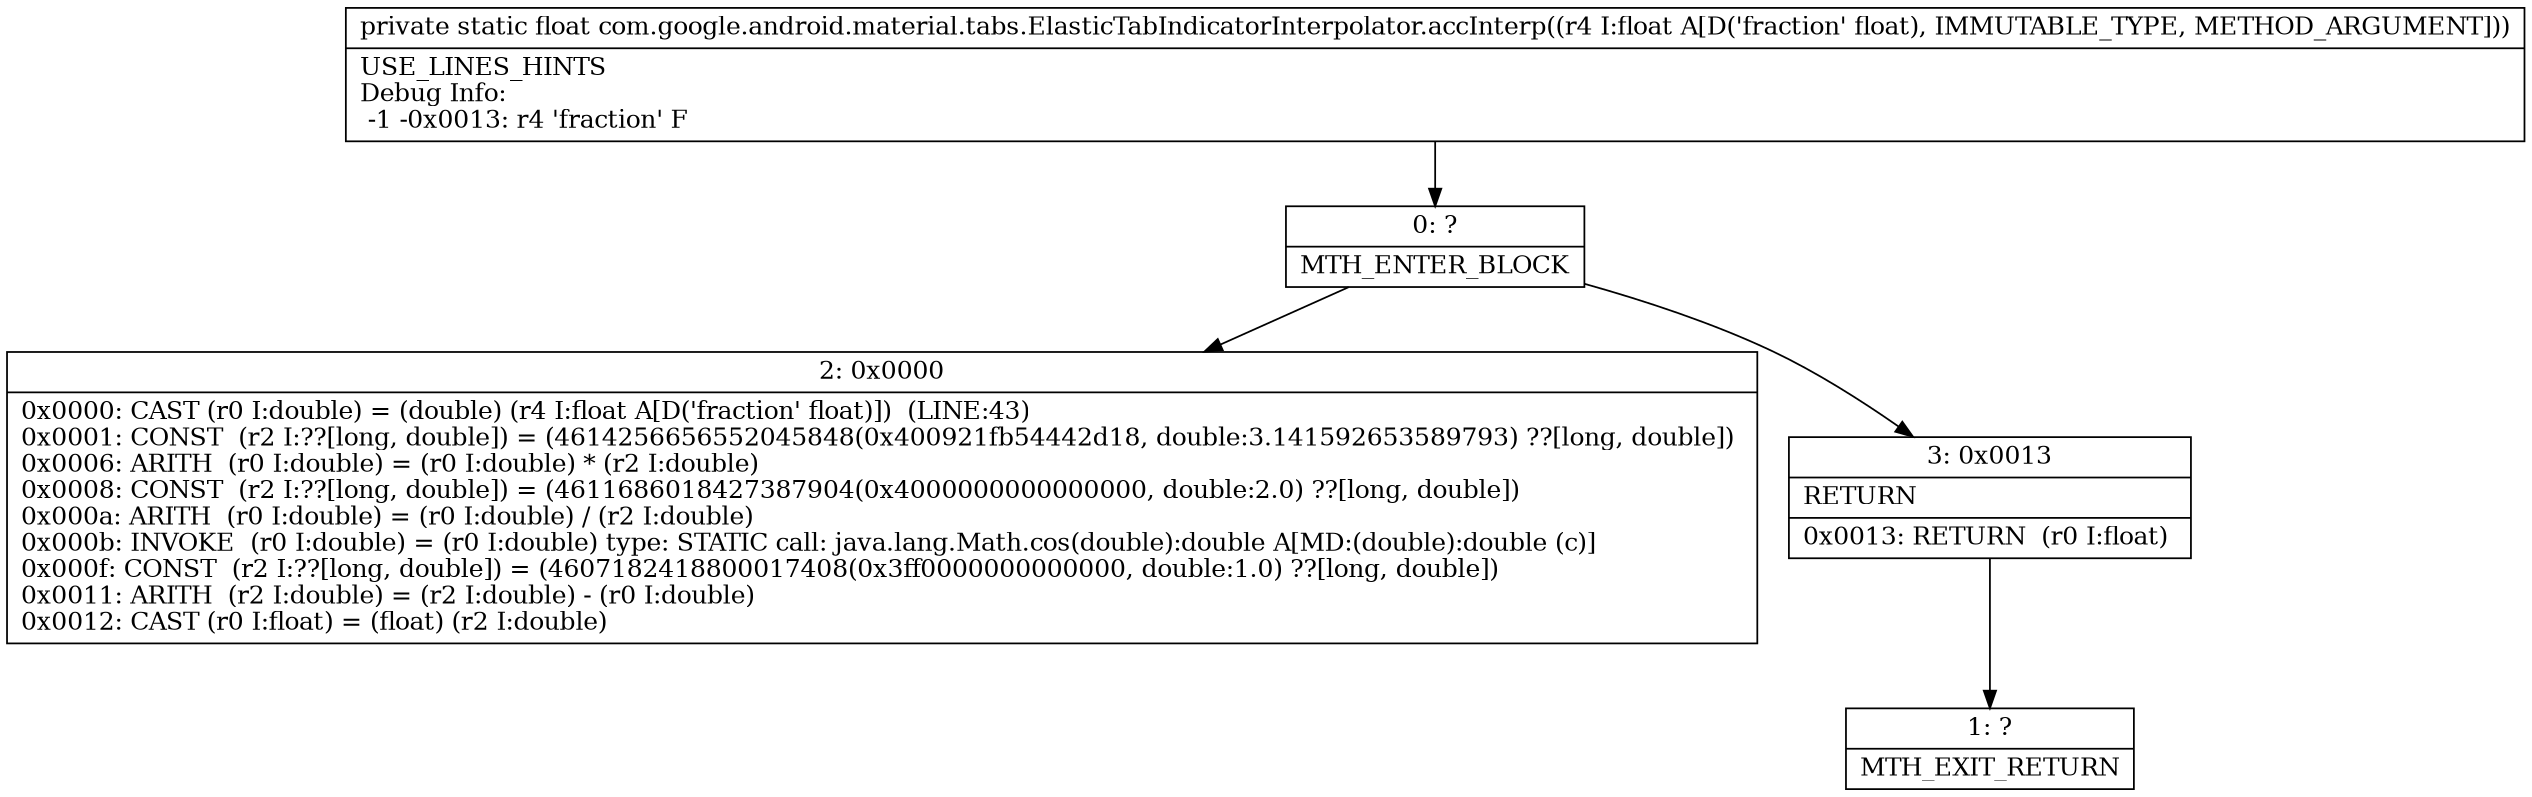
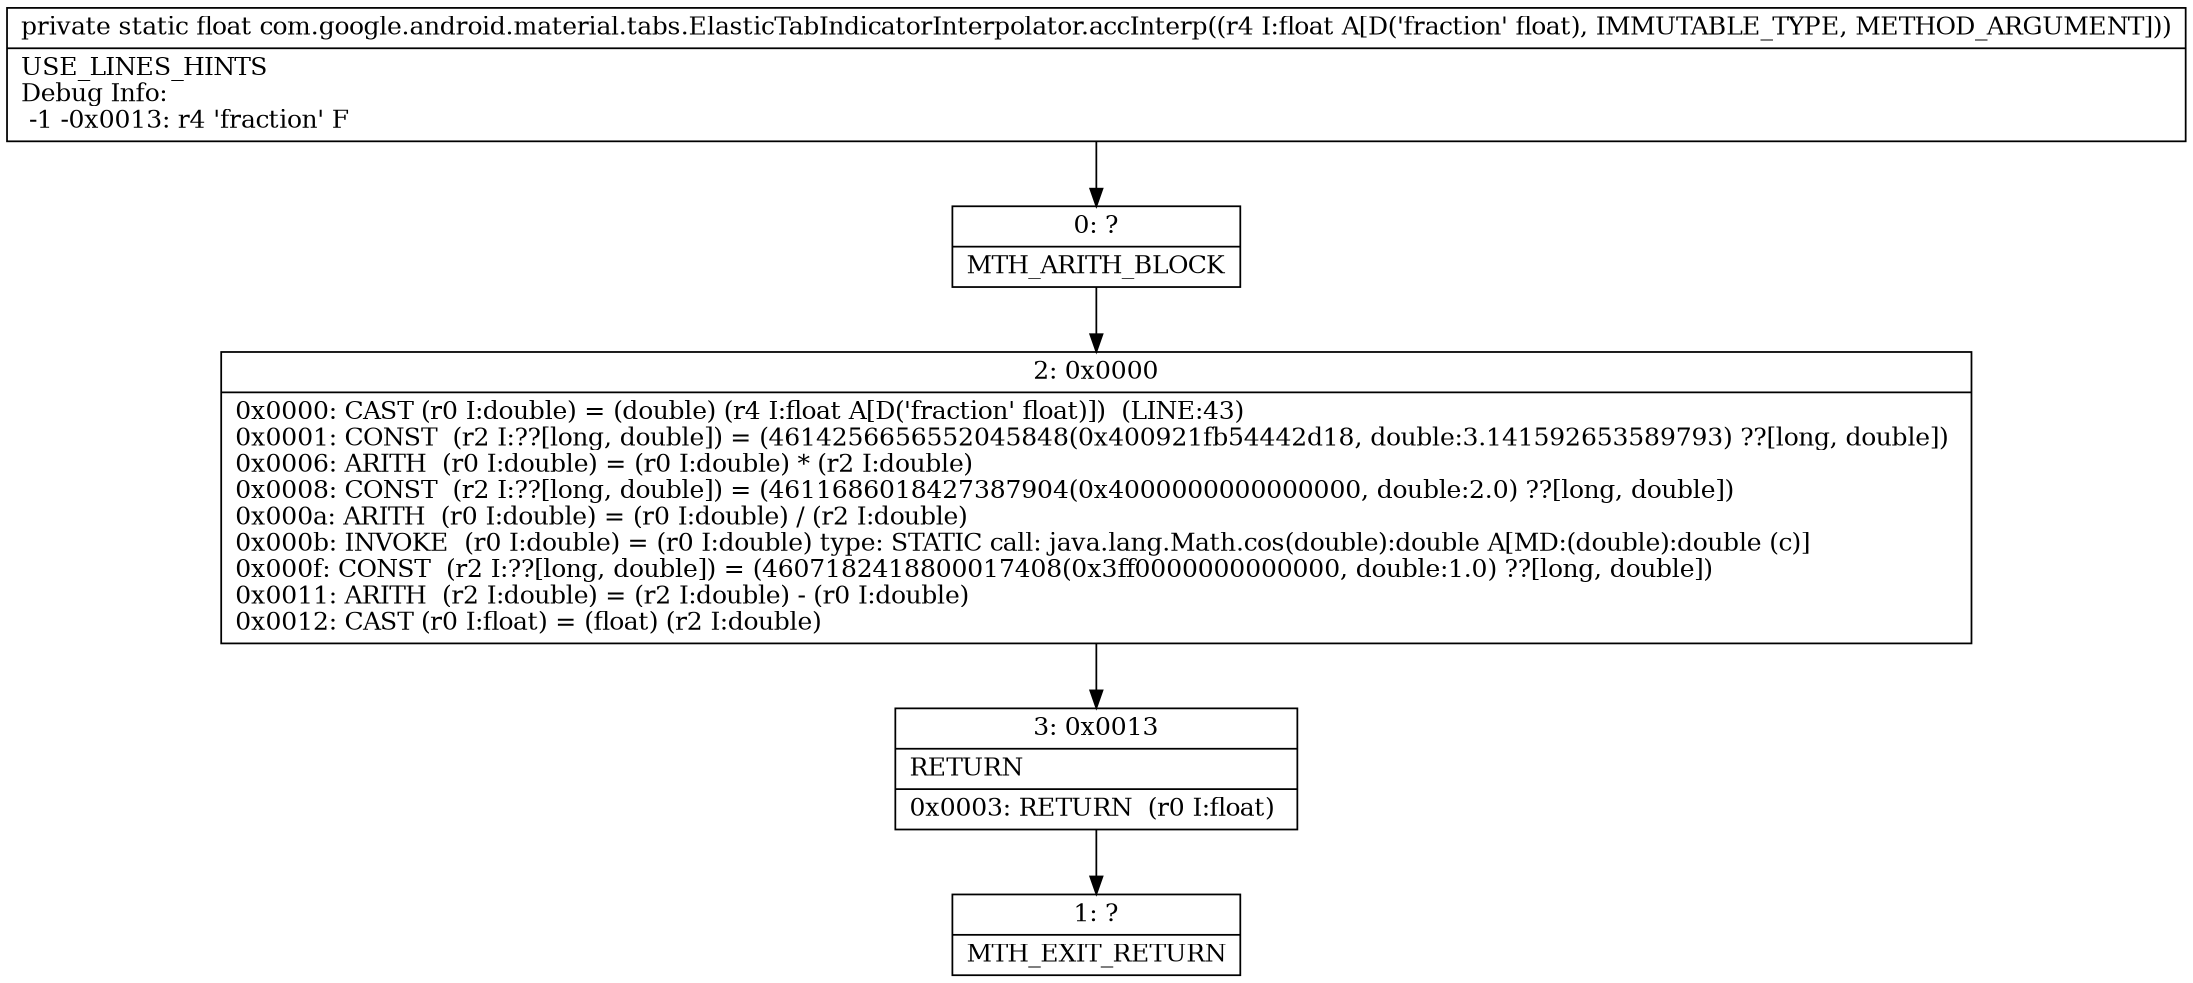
  digraph {
    node [shape=record]
-   n1 [label="{0\:\ ?|MTH_ENTER_BLOCK\l}"]
+   n1 [label="{0\:\ ?|MTH_ARITH_BLOCK\l}"]
    n2 [label="{2\:\ 0x0000|0x0000: CAST (r0 I:double) = (double) (r4 I:float A[D('fraction' float)])  (LINE:43)\l0x0001: CONST  (r2 I:??[long, double]) = (4614256656552045848(0x400921fb54442d18, double:3.141592653589793) ??[long, double]) \l0x0006: ARITH  (r0 I:double) = (r0 I:double) * (r2 I:double) \l0x0008: CONST  (r2 I:??[long, double]) = (4611686018427387904(0x4000000000000000, double:2.0) ??[long, double]) \l0x000a: ARITH  (r0 I:double) = (r0 I:double) \/ (r2 I:double) \l0x000b: INVOKE  (r0 I:double) = (r0 I:double) type: STATIC call: java.lang.Math.cos(double):double A[MD:(double):double (c)]\l0x000f: CONST  (r2 I:??[long, double]) = (4607182418800017408(0x3ff0000000000000, double:1.0) ??[long, double]) \l0x0011: ARITH  (r2 I:double) = (r2 I:double) \- (r0 I:double) \l0x0012: CAST (r0 I:float) = (float) (r2 I:double) \l}"]
-   n3 [label="{3\:\ 0x0013|RETURN\l|0x0013: RETURN  (r0 I:float) \l}"]
+   n3 [label="{3\:\ 0x0013|RETURN\l|0x0003: RETURN  (r0 I:float) \l}"]
    n4 [label="{1\:\ ?|MTH_EXIT_RETURN\l}"]
    n5 [label="{private static float com.google.android.material.tabs.ElasticTabIndicatorInterpolator.accInterp((r4 I:float A[D('fraction' float), IMMUTABLE_TYPE, METHOD_ARGUMENT]))  | USE_LINES_HINTS\lDebug Info:\l  \-1 \-0x0013: r4 'fraction' F\l}"]
    n1 -> n2
-   n1 -> n3
+   n2 -> n3
    n3 -> n4
    n5 -> n1
  }
